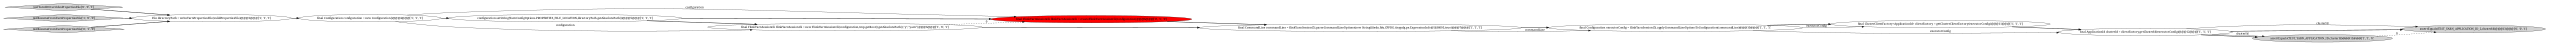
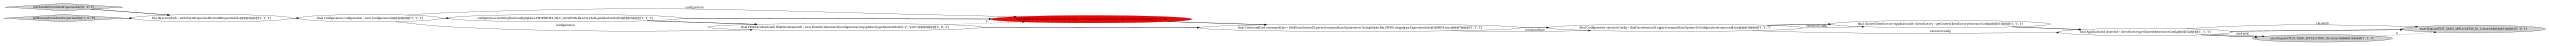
  digraph {
    rankdir=LR
    fontname="Noto Serif"
    node [fillcolor=white shape=ellipse style=filled fontname="Noto Serif"]
    edge [style=bold fontname="Noto Serif"]
    n1 [label="configuration.setString(YarnConfigOptions.PROPERTIES_FILE_LOCATION,directoryPath.getAbsolutePath())@@@5@@@['1', '1', '1']"]
    n2 [label="final FlinkYarnSessionCli flinkYarnSessionCli = new FlinkYarnSessionCli(configuration,tmp.getRoot().getAbsolutePath(),\"y\",\"yarn\")@@@6@@@['1', '0', '1']"]
    n3 [fillcolor=red label="final FlinkYarnSessionCli flinkYarnSessionCli = createFlinkYarnSessionCli(configuration)@@@6@@@['0', '1', '0']"]
    n4 [fillcolor=lightgray label="assertEquals(TEST_YARN_APPLICATION_ID_2,clusterId)@@@13@@@['0', '0', '1']"]
    n5 [fillcolor=lightgray label="testYarnIDOverridesPropertiesFile['0', '0', '1']" shape=diamond]
    n6 [label="File directoryPath = writeYarnPropertiesFile(validPropertiesFile)@@@3@@@['1', '1', '1']"]
    n7 [label="final Configuration configuration = new Configuration()@@@4@@@['1', '1', '1']"]
    n8 [fillcolor=lightgray label="testResumeFromYarnPropertiesFile['1', '0', '0']" shape=diamond]
    n9 [label="final ClusterClientFactory<ApplicationId> clientFactory = getClusterClientFactory(executorConfig)@@@11@@@['1', '1', '1']"]
    n10 [label="final ApplicationId clusterId = clientFactory.getClusterId(executorConfig)@@@12@@@['1', '1', '1']"]
    n11 [label="final Configuration executorConfig = flinkYarnSessionCli.applyCommandLineOptionsToConfiguration(commandLine)@@@10@@@['1', '1', '1']"]
    n12 [label="final CommandLine commandLine = flinkYarnSessionCli.parseCommandLineOptions(new String((((edu.fdu.CPPDG.tinypdg.pe.ExpressionInfo@1b36095,true)@@@7@@@['1', '1', '1']"]
-   n13 [fillcolor=lightgray label="testResumeFromYarnPropertiesFile['0', '1', '0']" shape=diamond]
    n14 [fillcolor=lightgray label="assertEquals(TEST_YARN_APPLICATION_ID,clusterId)@@@13@@@['1', '1', '0']"]
    n1 -> n2
    n1 -> n3
    n2 -> n3 [label=0 style=dashed]
    n2 -> n12
    n3 -> n12
    n5 -> n6
    n6 -> n7
    n7 -> n1
    n7 -> n2 [label=configuration style=solid]
    n7 -> n3 [label=configuration style=solid]
    n8 -> n6
    n9 -> n10
    n10 -> n4 [label=clusterId style=solid]
    n10 -> n4
    n10 -> n14 [label=clusterId style=solid]
    n10 -> n14
    n11 -> n9 [label=executorConfig style=solid]
    n11 -> n9
    n11 -> n10 [label=executorConfig style=solid]
    n12 -> n11
    n12 -> n11 [label=commandLine style=solid]
-   n13 -> n6
    n14 -> n4 [label=0 style=dashed]
  }
